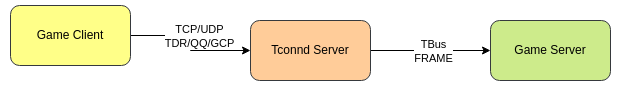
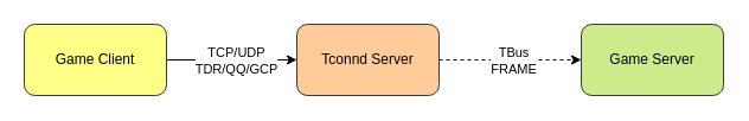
  <mxCell id="0" />
  <mxCell id="1" parent="0" />
- <mxCell id="2" style="edgeStyle=orthogonalEdgeStyle;rounded=0;orthogonalLoop=1;jettySize=auto;html=1;exitX=1;exitY=0.5;exitDx=0;exitDy=0;entryX=0;entryY=0.5;entryDx=0;entryDy=0;" edge="1" parent="1" source="4" target="5"><mxGeometry relative="1" as="geometry" /></mxCell>
+ <mxCell id="2" style="edgeStyle=orthogonalEdgeStyle;rounded=0;orthogonalLoop=1;jettySize=auto;html=1;exitX=1;exitY=0.5;exitDx=0;exitDy=0;entryX=0;entryY=0.5;entryDx=0;entryDy=0;dashed=1;" edge="1" parent="1" source="4" target="5"><mxGeometry relative="1" as="geometry" /></mxCell>
  <mxCell id="3" value="TBus&lt;br&gt;FRAME" style="edgeLabel;html=1;align=center;verticalAlign=middle;resizable=0;points=[];" vertex="1" connectable="0" parent="2"><mxGeometry x="0.22" relative="1" as="geometry"><mxPoint x="-11" as="offset" /></mxGeometry></mxCell>
  <mxCell id="4" value="Tconnd Server" style="rounded=1;whiteSpace=wrap;html=1;fillColor=#ffcc99;strokeColor=#36393d;" vertex="1" parent="1"><mxGeometry x="250" y="20" width="120" height="60" as="geometry" /></mxCell>
  <mxCell id="5" value="Game Server" style="rounded=1;whiteSpace=wrap;html=1;fillColor=#cdeb8b;strokeColor=#36393d;" vertex="1" parent="1"><mxGeometry x="490" y="20" width="120" height="60" as="geometry" /></mxCell>
  <mxCell id="6" style="edgeStyle=orthogonalEdgeStyle;rounded=0;orthogonalLoop=1;jettySize=auto;html=1;exitX=1;exitY=0.5;exitDx=0;exitDy=0;" edge="1" parent="1" source="8" target="4"><mxGeometry relative="1" as="geometry" /></mxCell>
  <mxCell id="7" value="TCP/UDP&lt;br&gt;TDR/QQ/GCP" style="edgeLabel;html=1;align=center;verticalAlign=middle;resizable=0;points=[];" vertex="1" connectable="0" parent="6"><mxGeometry x="-0.22" y="-1" relative="1" as="geometry"><mxPoint x="15" y="-1" as="offset" /></mxGeometry></mxCell>
- <mxCell id="8" value="Game Client" style="rounded=1;whiteSpace=wrap;html=1;fillColor=#ffff88;strokeColor=#36393d;" vertex="1" parent="1"><mxGeometry x="10" y="5" width="120" height="60" as="geometry" /></mxCell>
+ <mxCell id="8" value="Game Client" style="rounded=1;whiteSpace=wrap;html=1;fillColor=#ffff88;strokeColor=#36393d;" vertex="1" parent="1"><mxGeometry x="20" y="20" width="120" height="60" as="geometry" /></mxCell>
